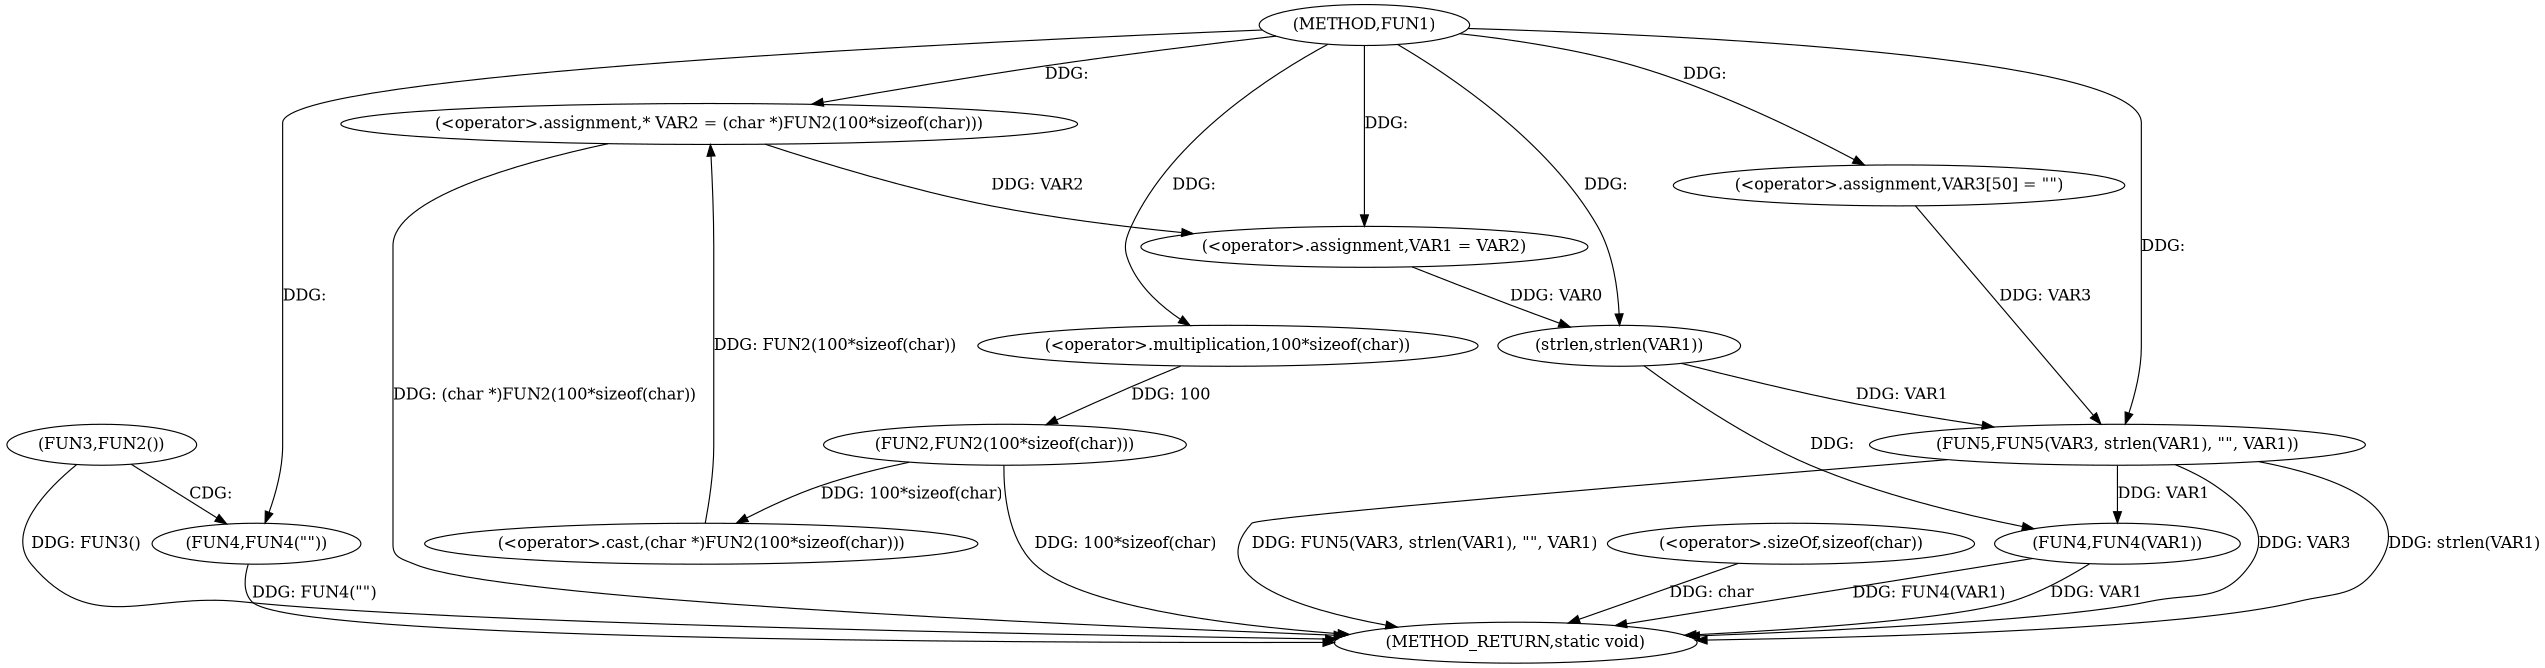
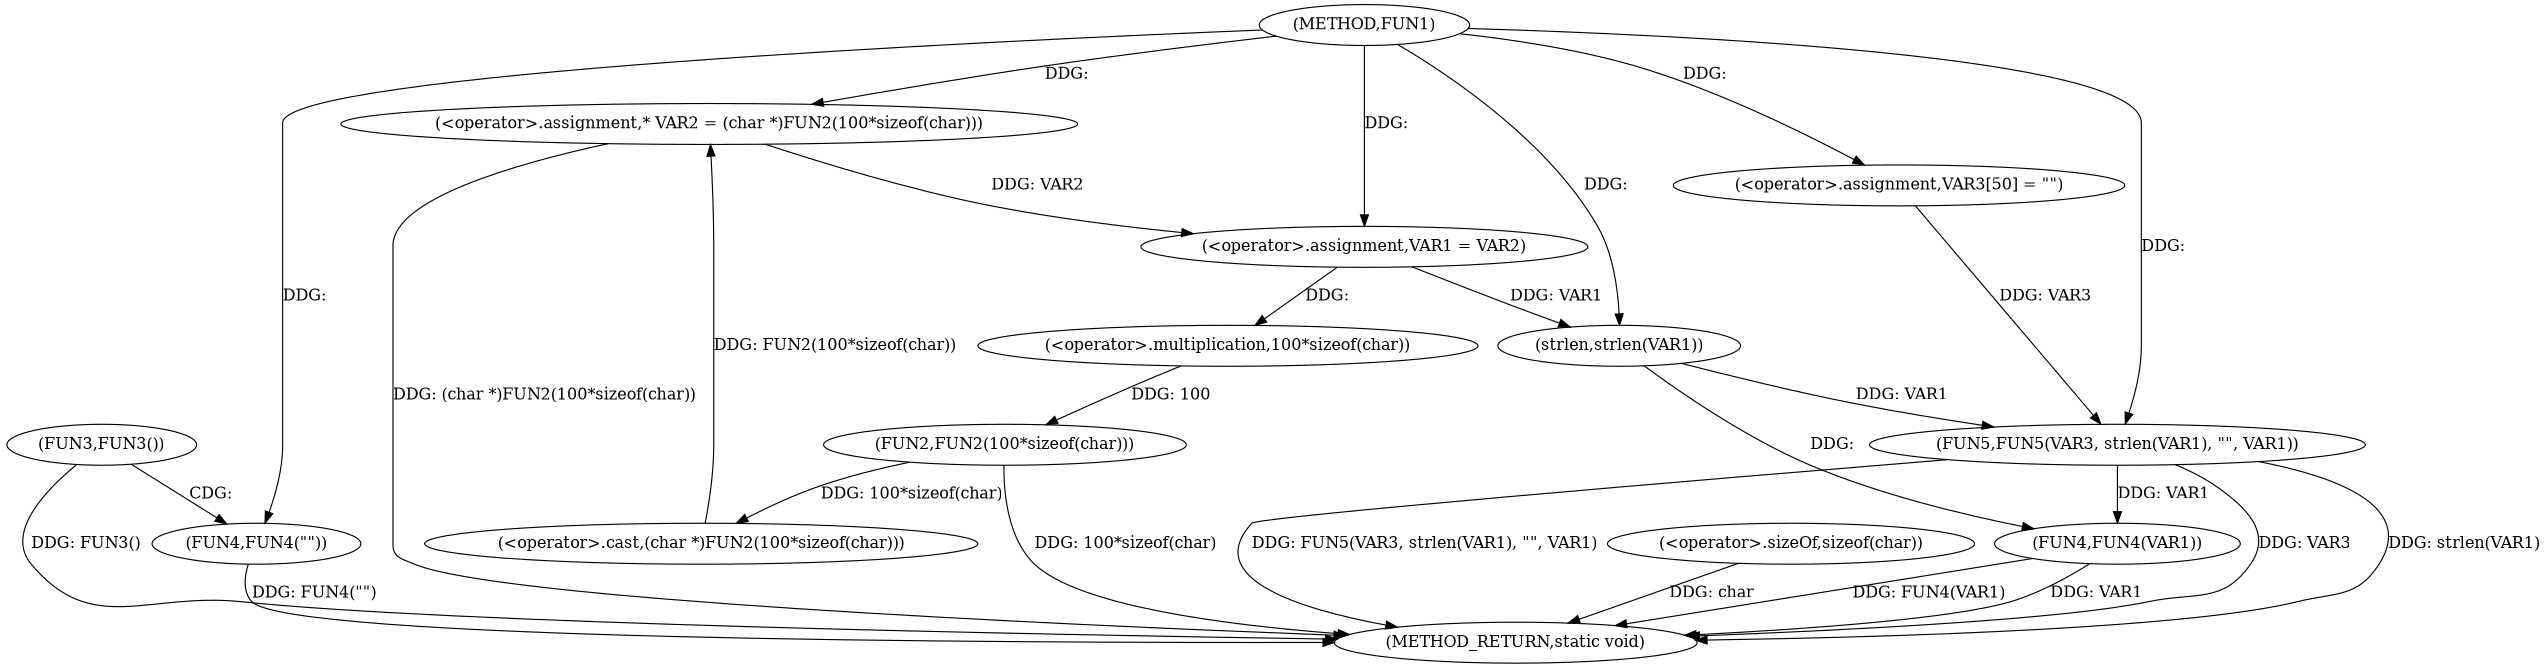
  digraph {
    n1 [label="(METHOD,FUN1)"]
    n2 [label="(<operator>.assignment,* VAR2 = (char *)FUN2(100*sizeof(char)))"]
    n3 [label="(<operator>.multiplication,100*sizeof(char))"]
    n4 [label="(<operator>.assignment,VAR1 = VAR2)"]
    n5 [label="(FUN4,FUN4(\"\"))"]
    n6 [label="(<operator>.assignment,VAR3[50] = \"\")"]
    n7 [label="(FUN5,FUN5(VAR3, strlen(VAR1), \"\", VAR1))"]
    n8 [label="(strlen,strlen(VAR1))"]
    n9 [label="(METHOD_RETURN,static void)"]
    n10 [label="(FUN2,FUN2(100*sizeof(char)))"]
    n11 [label="(<operator>.sizeOf,sizeof(char))"]
-   n12 [label="(FUN3,FUN2())"]
+   n12 [label="(FUN3,FUN3())"]
    n13 [label="(FUN4,FUN4(VAR1))"]
    n14 [label="(<operator>.cast,(char *)FUN2(100*sizeof(char)))"]
    n1 -> n2 [label="DDG: "]
-   n1 -> n3 [label="DDG: "]
+   n4 -> n3 [label="DDG: "]
    n1 -> n4 [label="DDG: "]
    n1 -> n5 [label="DDG: "]
    n1 -> n6 [label="DDG: "]
    n1 -> n7 [label="DDG: "]
    n1 -> n8 [label="DDG: "]
    n2 -> n4 [label="DDG: VAR2"]
    n2 -> n9 [label="DDG: (char *)FUN2(100*sizeof(char))"]
    n3 -> n10 [label="DDG: 100"]
-   n4 -> n8 [label="DDG: VAR0"]
+   n4 -> n8 [label="DDG: VAR1"]
    n5 -> n9 [label="DDG: FUN4(\"\")"]
    n6 -> n7 [label="DDG: VAR3"]
    n7 -> n9 [label="DDG: strlen(VAR1)"]
    n7 -> n9 [label="DDG: FUN5(VAR3, strlen(VAR1), \"\", VAR1)"]
    n7 -> n9 [label="DDG: VAR3"]
    n7 -> n13 [label="DDG: VAR1"]
    n8 -> n7 [label="DDG: VAR1"]
    n8 -> n13 [label="DDG: "]
    n10 -> n9 [label="DDG: 100*sizeof(char)"]
    n10 -> n14 [label="DDG: 100*sizeof(char)"]
    n11 -> n9 [label="DDG: char"]
    n12 -> n5 [label="CDG: "]
    n12 -> n9 [label="DDG: FUN3()"]
    n13 -> n9 [label="DDG: FUN4(VAR1)"]
    n13 -> n9 [label="DDG: VAR1"]
    n14 -> n2 [label="DDG: FUN2(100*sizeof(char))"]
  }
